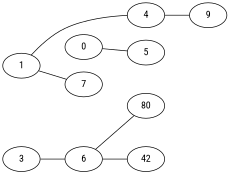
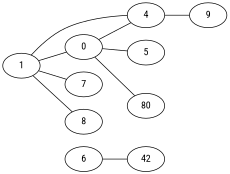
  graph {
    fontname="Roboto Condensed"
    rankdir=LR
    node [chem=H fontname="Roboto Condensed"]
    edge [fontname="Roboto Condensed" valence=1]
    1 [chem=C]
    n2 [chem=C label=0]
    7
+   8
    4 [chem=O]
    5 [chem=O]
-   3 [chem=O]
    6 [chem=C]
    9
    n10 [label=80]
    n11 [label=42]
+   1 -- n2
    1 -- 7
+   1 -- 8
    1 -- 4
+   n2 -- 4
    n2 -- 5 [valence=2]
    4 -- 9
-   3 -- 6
-   6 -- n10
+   n2 -- n10
    6 -- n11
  }
